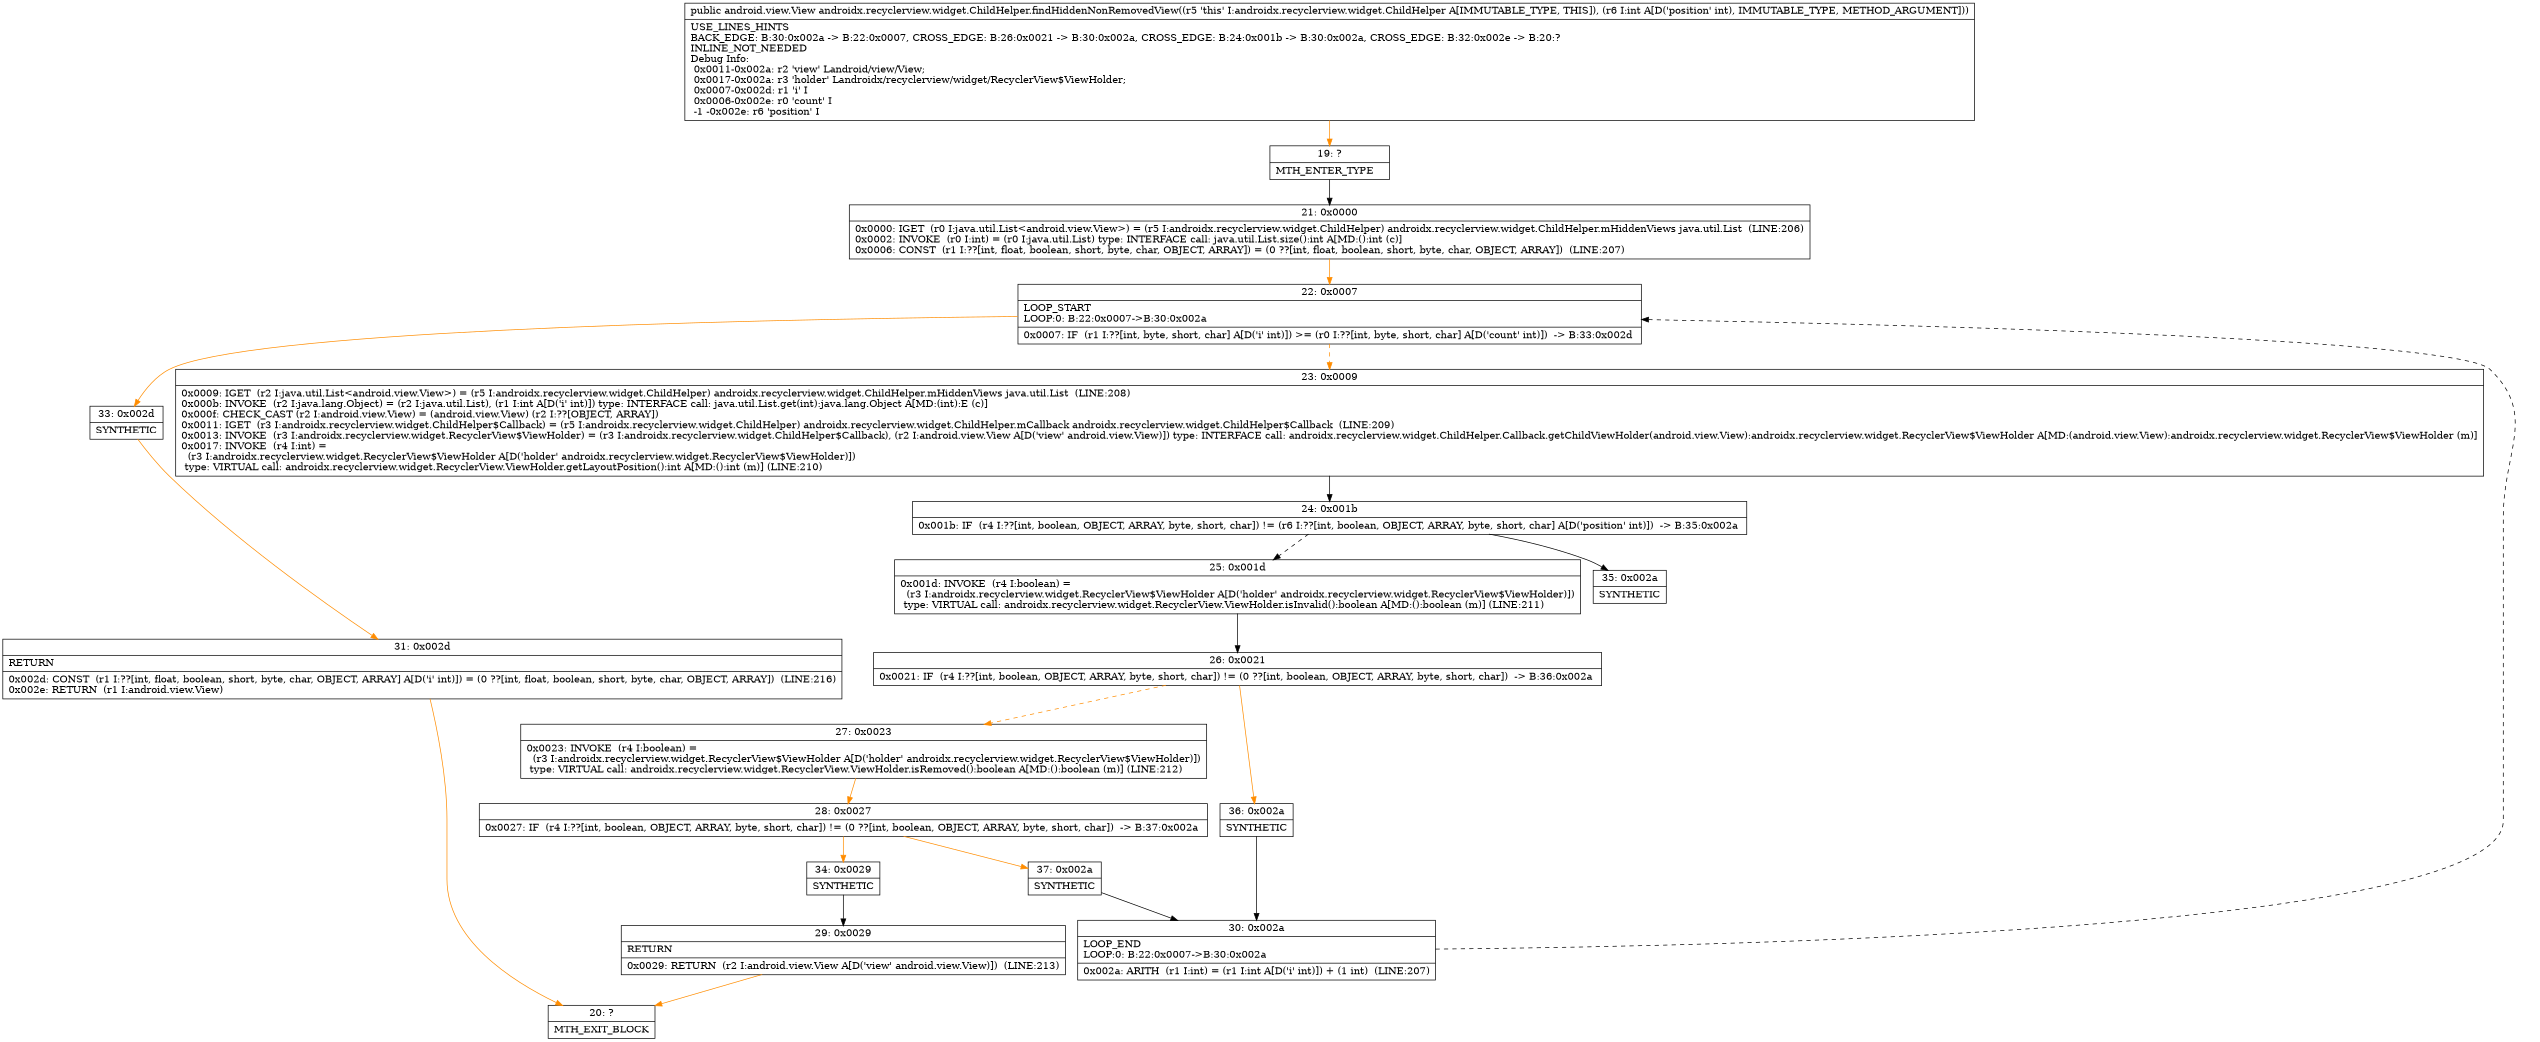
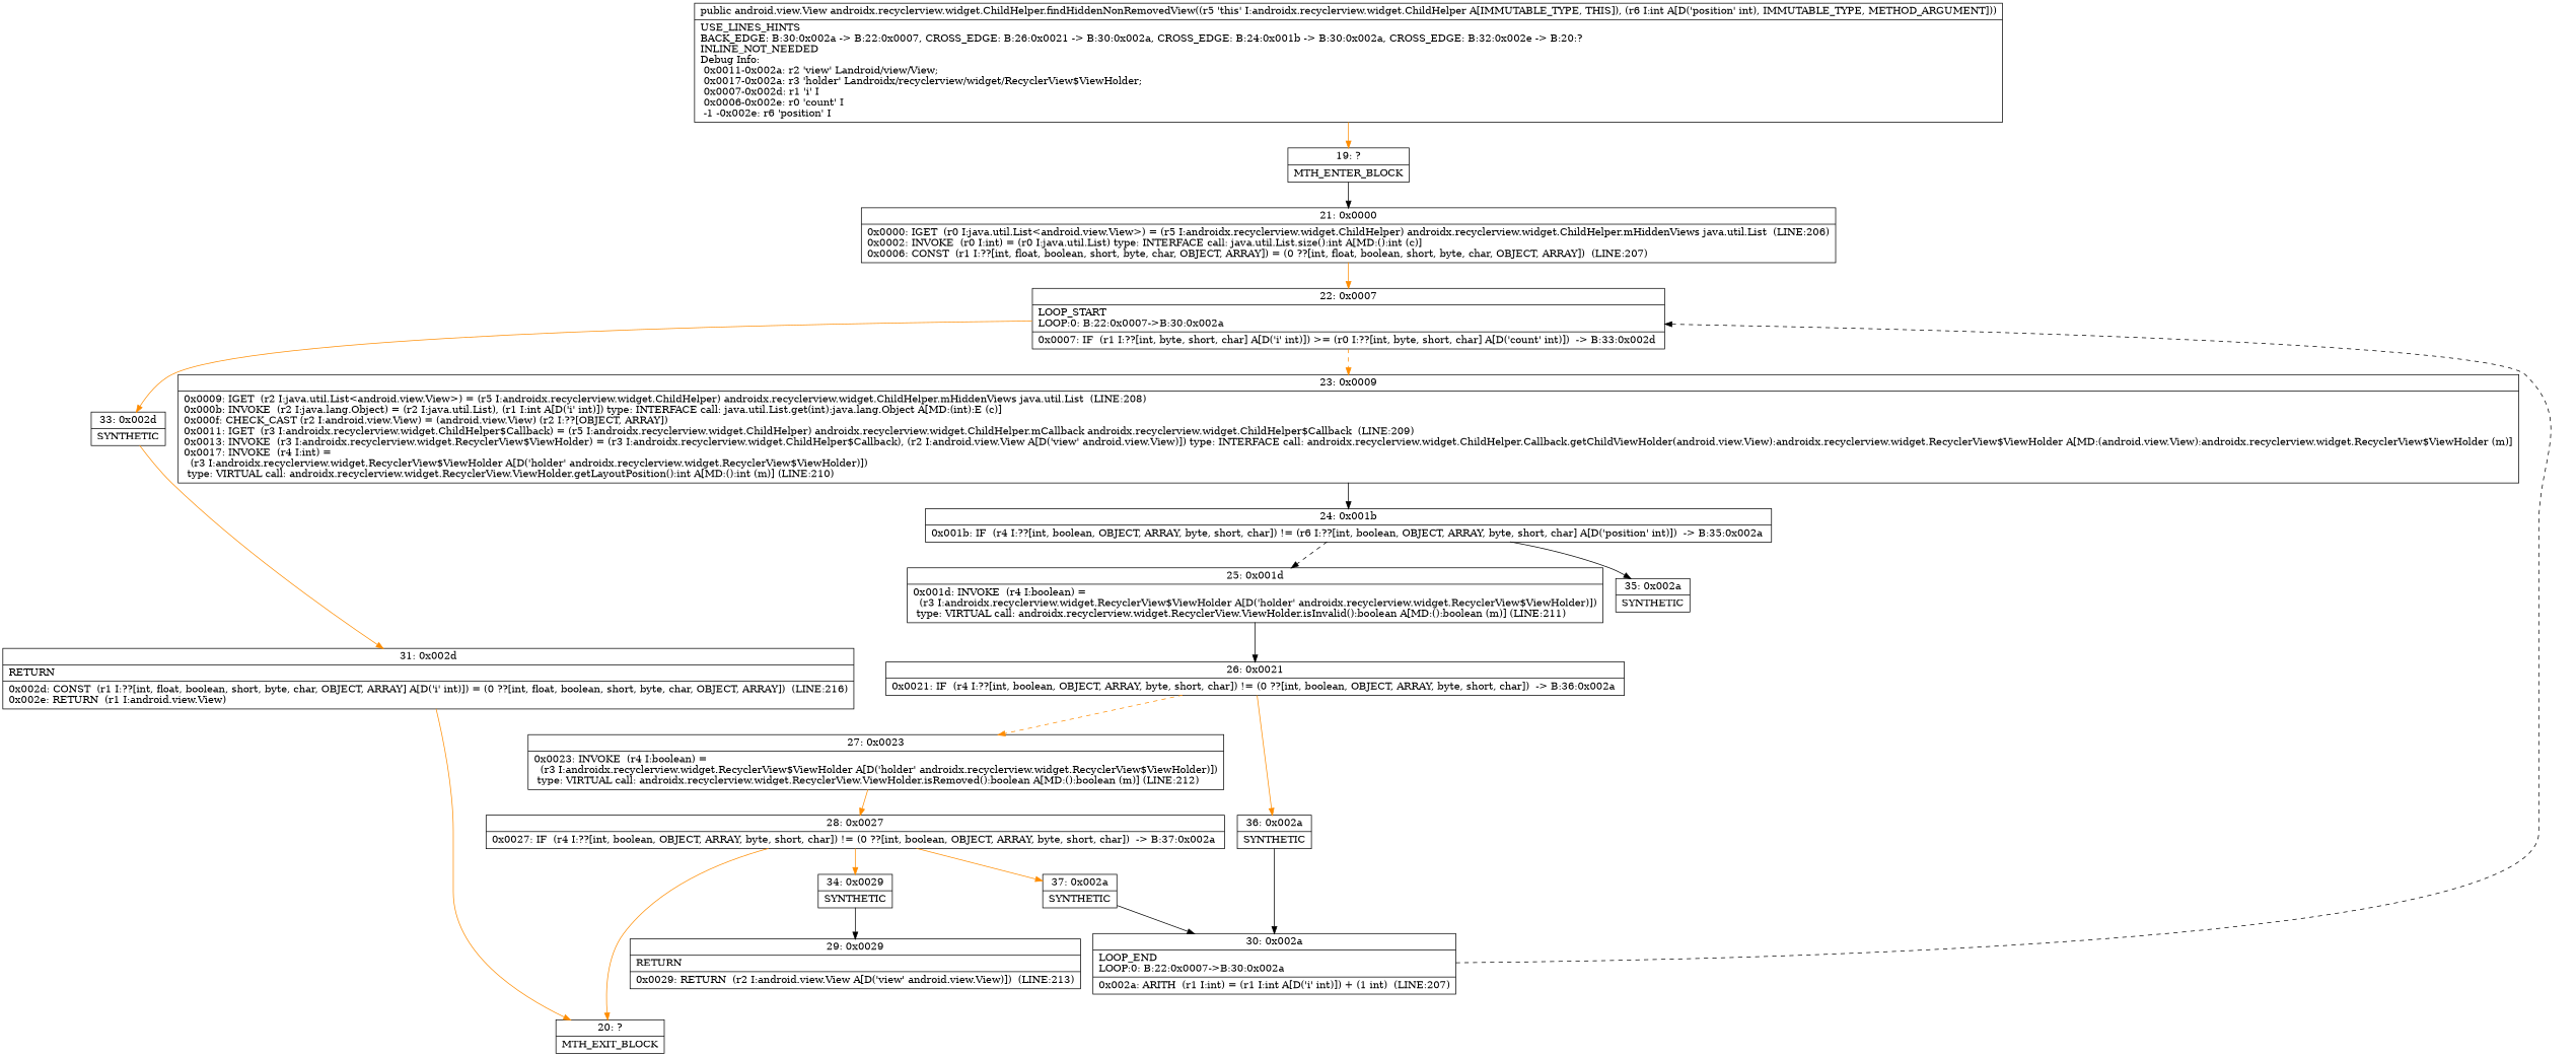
  digraph {
    node [shape=record]
    edge [color=darkorange]
-   n1 [label="{19\:\ ?|MTH_ENTER_TYPE\l}"]
+   n1 [label="{19\:\ ?|MTH_ENTER_BLOCK\l}"]
    n2 [label="{21\:\ 0x0000|0x0000: IGET  (r0 I:java.util.List\<android.view.View\>) = (r5 I:androidx.recyclerview.widget.ChildHelper) androidx.recyclerview.widget.ChildHelper.mHiddenViews java.util.List  (LINE:206)\l0x0002: INVOKE  (r0 I:int) = (r0 I:java.util.List) type: INTERFACE call: java.util.List.size():int A[MD:():int (c)]\l0x0006: CONST  (r1 I:??[int, float, boolean, short, byte, char, OBJECT, ARRAY]) = (0 ??[int, float, boolean, short, byte, char, OBJECT, ARRAY])  (LINE:207)\l}"]
    n3 [label="{22\:\ 0x0007|LOOP_START\lLOOP:0: B:22:0x0007\-\>B:30:0x002a\l|0x0007: IF  (r1 I:??[int, byte, short, char] A[D('i' int)]) \>= (r0 I:??[int, byte, short, char] A[D('count' int)])  \-\> B:33:0x002d \l}"]
    n4 [label="{23\:\ 0x0009|0x0009: IGET  (r2 I:java.util.List\<android.view.View\>) = (r5 I:androidx.recyclerview.widget.ChildHelper) androidx.recyclerview.widget.ChildHelper.mHiddenViews java.util.List  (LINE:208)\l0x000b: INVOKE  (r2 I:java.lang.Object) = (r2 I:java.util.List), (r1 I:int A[D('i' int)]) type: INTERFACE call: java.util.List.get(int):java.lang.Object A[MD:(int):E (c)]\l0x000f: CHECK_CAST (r2 I:android.view.View) = (android.view.View) (r2 I:??[OBJECT, ARRAY]) \l0x0011: IGET  (r3 I:androidx.recyclerview.widget.ChildHelper$Callback) = (r5 I:androidx.recyclerview.widget.ChildHelper) androidx.recyclerview.widget.ChildHelper.mCallback androidx.recyclerview.widget.ChildHelper$Callback  (LINE:209)\l0x0013: INVOKE  (r3 I:androidx.recyclerview.widget.RecyclerView$ViewHolder) = (r3 I:androidx.recyclerview.widget.ChildHelper$Callback), (r2 I:android.view.View A[D('view' android.view.View)]) type: INTERFACE call: androidx.recyclerview.widget.ChildHelper.Callback.getChildViewHolder(android.view.View):androidx.recyclerview.widget.RecyclerView$ViewHolder A[MD:(android.view.View):androidx.recyclerview.widget.RecyclerView$ViewHolder (m)]\l0x0017: INVOKE  (r4 I:int) = \l  (r3 I:androidx.recyclerview.widget.RecyclerView$ViewHolder A[D('holder' androidx.recyclerview.widget.RecyclerView$ViewHolder)])\l type: VIRTUAL call: androidx.recyclerview.widget.RecyclerView.ViewHolder.getLayoutPosition():int A[MD:():int (m)] (LINE:210)\l}"]
    n5 [label="{33\:\ 0x002d|SYNTHETIC\l}"]
    n6 [label="{24\:\ 0x001b|0x001b: IF  (r4 I:??[int, boolean, OBJECT, ARRAY, byte, short, char]) != (r6 I:??[int, boolean, OBJECT, ARRAY, byte, short, char] A[D('position' int)])  \-\> B:35:0x002a \l}"]
    n7 [label="{31\:\ 0x002d|RETURN\l|0x002d: CONST  (r1 I:??[int, float, boolean, short, byte, char, OBJECT, ARRAY] A[D('i' int)]) = (0 ??[int, float, boolean, short, byte, char, OBJECT, ARRAY])  (LINE:216)\l0x002e: RETURN  (r1 I:android.view.View) \l}"]
    n8 [label="{25\:\ 0x001d|0x001d: INVOKE  (r4 I:boolean) = \l  (r3 I:androidx.recyclerview.widget.RecyclerView$ViewHolder A[D('holder' androidx.recyclerview.widget.RecyclerView$ViewHolder)])\l type: VIRTUAL call: androidx.recyclerview.widget.RecyclerView.ViewHolder.isInvalid():boolean A[MD:():boolean (m)] (LINE:211)\l}"]
    n9 [label="{35\:\ 0x002a|SYNTHETIC\l}"]
    n10 [label="{26\:\ 0x0021|0x0021: IF  (r4 I:??[int, boolean, OBJECT, ARRAY, byte, short, char]) != (0 ??[int, boolean, OBJECT, ARRAY, byte, short, char])  \-\> B:36:0x002a \l}"]
    n11 [label="{27\:\ 0x0023|0x0023: INVOKE  (r4 I:boolean) = \l  (r3 I:androidx.recyclerview.widget.RecyclerView$ViewHolder A[D('holder' androidx.recyclerview.widget.RecyclerView$ViewHolder)])\l type: VIRTUAL call: androidx.recyclerview.widget.RecyclerView.ViewHolder.isRemoved():boolean A[MD:():boolean (m)] (LINE:212)\l}"]
    n12 [label="{36\:\ 0x002a|SYNTHETIC\l}"]
    n13 [label="{28\:\ 0x0027|0x0027: IF  (r4 I:??[int, boolean, OBJECT, ARRAY, byte, short, char]) != (0 ??[int, boolean, OBJECT, ARRAY, byte, short, char])  \-\> B:37:0x002a \l}"]
    n14 [label="{30\:\ 0x002a|LOOP_END\lLOOP:0: B:22:0x0007\-\>B:30:0x002a\l|0x002a: ARITH  (r1 I:int) = (r1 I:int A[D('i' int)]) + (1 int)  (LINE:207)\l}"]
    n15 [label="{34\:\ 0x0029|SYNTHETIC\l}"]
    n16 [label="{37\:\ 0x002a|SYNTHETIC\l}"]
    n17 [label="{29\:\ 0x0029|RETURN\l|0x0029: RETURN  (r2 I:android.view.View A[D('view' android.view.View)])  (LINE:213)\l}"]
    n18 [label="{20\:\ ?|MTH_EXIT_BLOCK\l}"]
    n19 [label="{public android.view.View androidx.recyclerview.widget.ChildHelper.findHiddenNonRemovedView((r5 'this' I:androidx.recyclerview.widget.ChildHelper A[IMMUTABLE_TYPE, THIS]), (r6 I:int A[D('position' int), IMMUTABLE_TYPE, METHOD_ARGUMENT]))  | USE_LINES_HINTS\lBACK_EDGE: B:30:0x002a \-\> B:22:0x0007, CROSS_EDGE: B:26:0x0021 \-\> B:30:0x002a, CROSS_EDGE: B:24:0x001b \-\> B:30:0x002a, CROSS_EDGE: B:32:0x002e \-\> B:20:?\lINLINE_NOT_NEEDED\lDebug Info:\l  0x0011\-0x002a: r2 'view' Landroid\/view\/View;\l  0x0017\-0x002a: r3 'holder' Landroidx\/recyclerview\/widget\/RecyclerView$ViewHolder;\l  0x0007\-0x002d: r1 'i' I\l  0x0006\-0x002e: r0 'count' I\l  \-1 \-0x002e: r6 'position' I\l}"]
    n1 -> n2 [color=black]
    n2 -> n3
    n3 -> n4 [style=dashed]
    n3 -> n5
    n4 -> n6 [color=black]
    n5 -> n7
    n6 -> n8 [color=black style=dashed]
    n6 -> n9 [color=black]
    n7 -> n18
    n8 -> n10 [color=black]
    n10 -> n11 [style=dashed]
    n10 -> n12
    n11 -> n13
    n12 -> n14 [color=black]
    n13 -> n15 [style=solid]
    n13 -> n16
    n14 -> n3 [color=black style=dashed]
    n15 -> n17 [color=black]
    n16 -> n14 [color=black]
-   n17 -> n18
+   n13 -> n18
    n19 -> n1
  }
